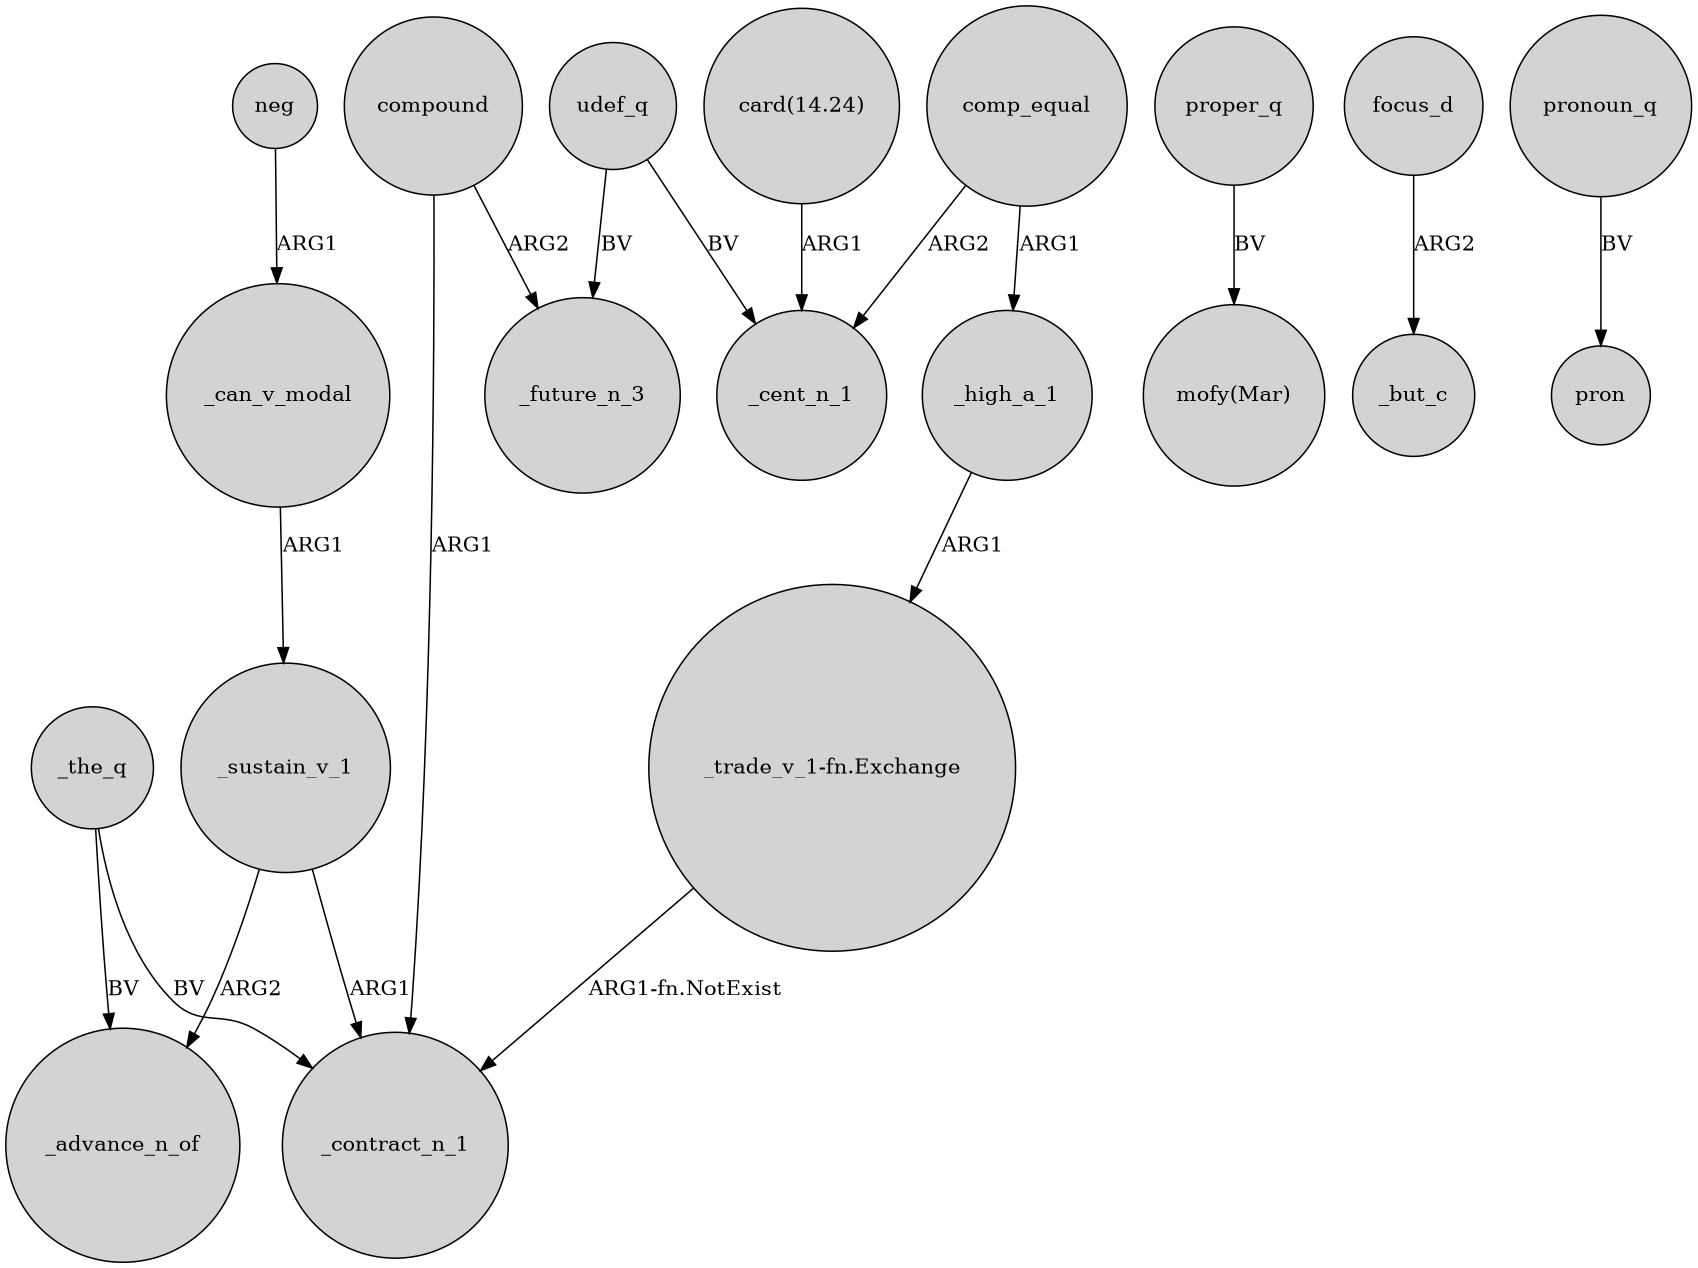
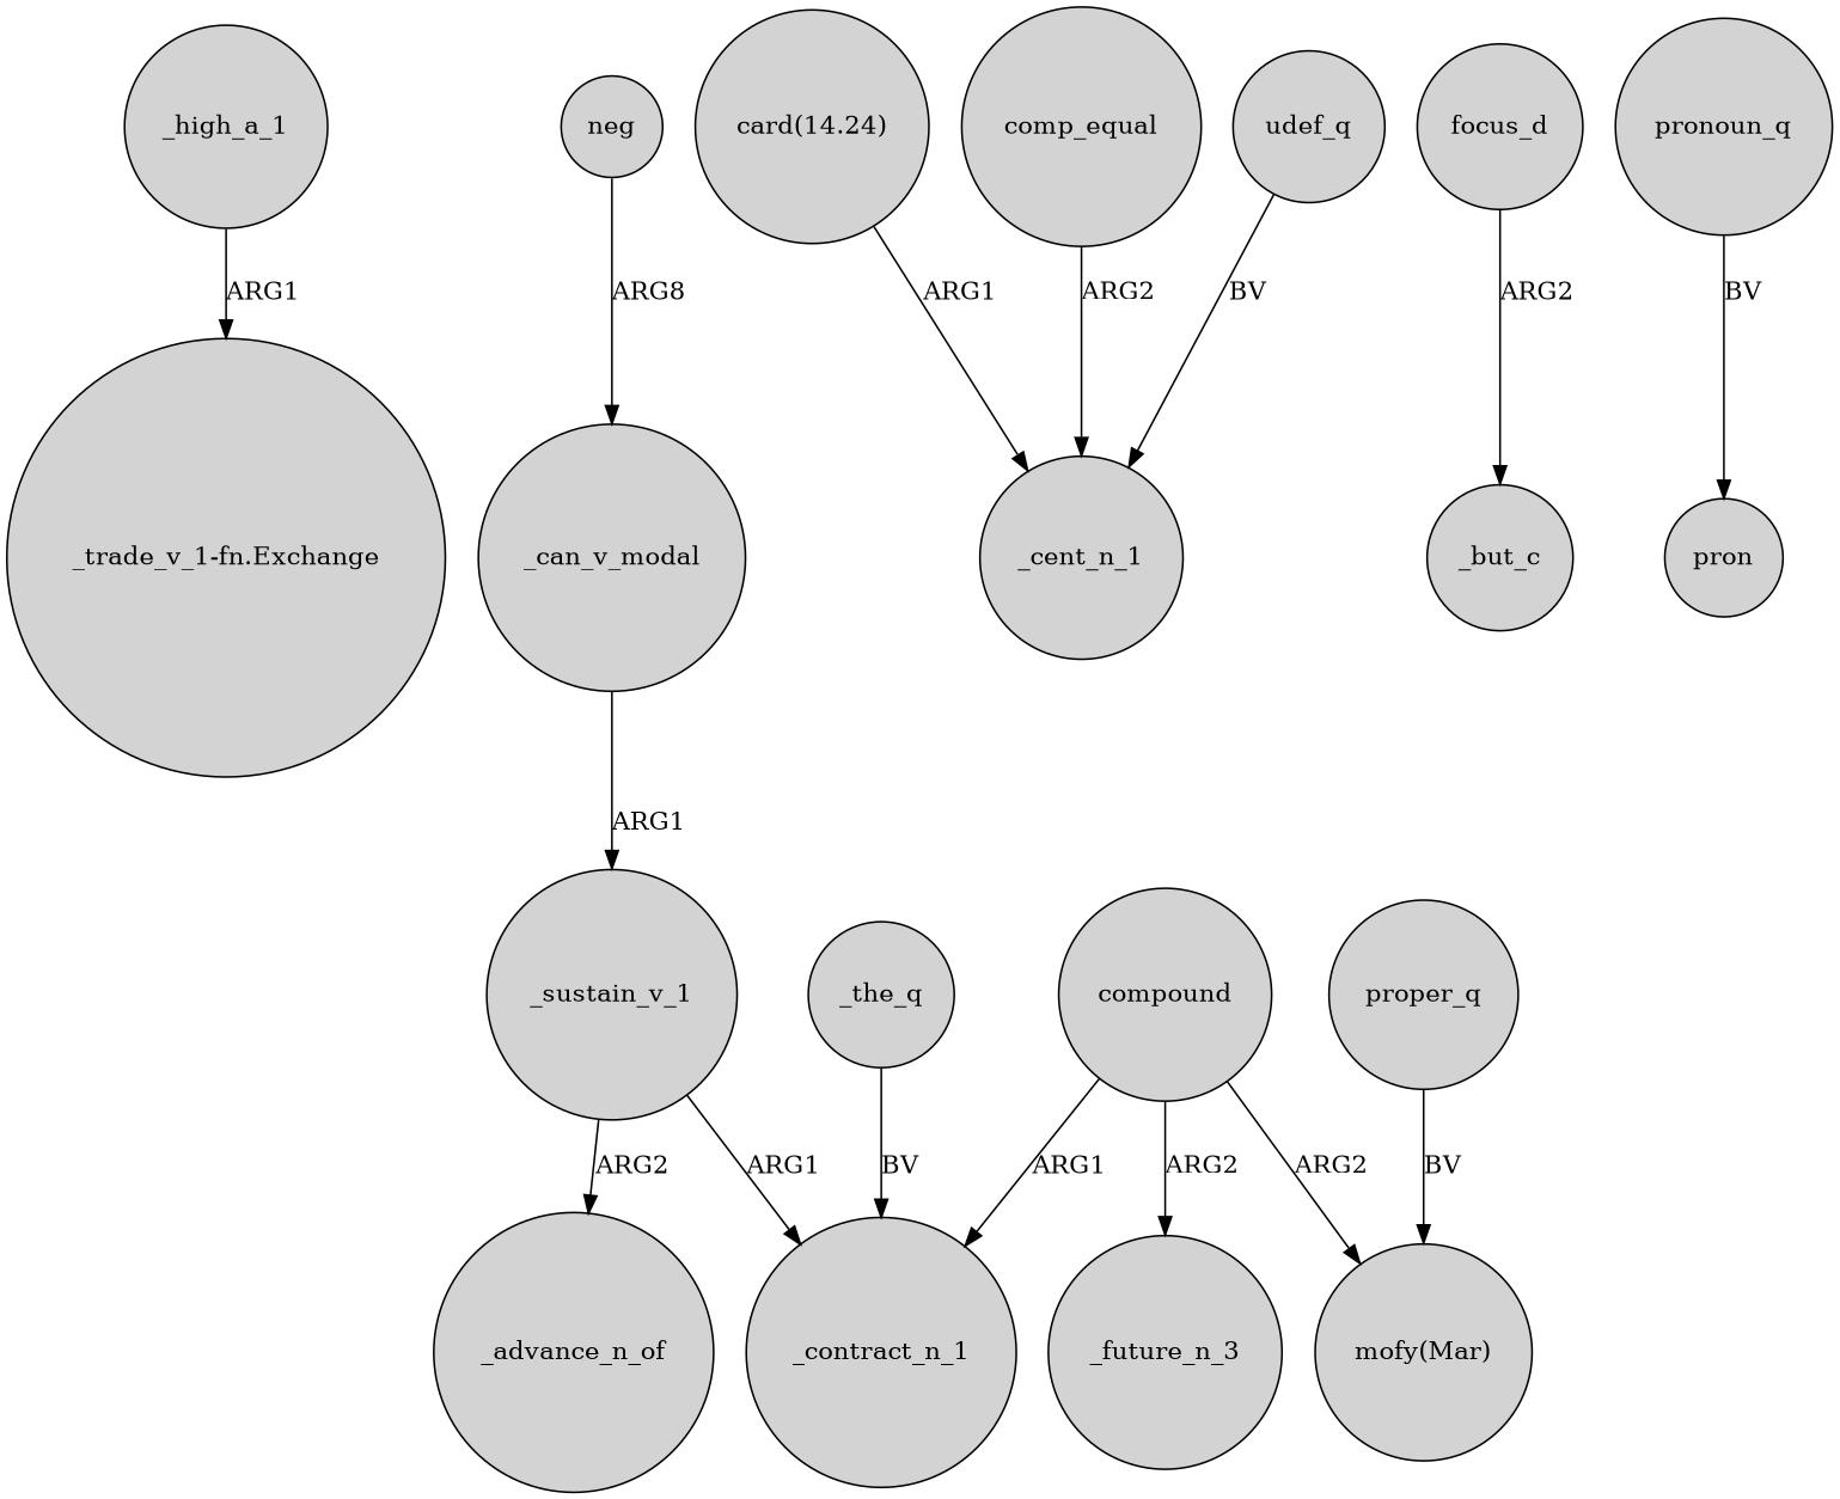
  digraph {
    node [shape=circle style=filled]
    "_trade_v_1-fn.Exchange"
    _contract_n_1
    "card(14.24)"
    _cent_n_1
    _high_a_1
    _sustain_v_1
    _advance_n_of
    _the_q
    compound
    "mofy(Mar)"
    n11 [label=_future_n_3]
    comp_equal
    udef_q
    focus_d
    _but_c
    _can_v_modal
    pronoun_q
    pron
    proper_q
    neg
-   "_trade_v_1-fn.Exchange" -> _contract_n_1 [label="ARG1-fn.NotExist"]
    "card(14.24)" -> _cent_n_1 [label=ARG1]
    _high_a_1 -> "_trade_v_1-fn.Exchange" [label=ARG1]
    _sustain_v_1 -> _contract_n_1 [label=ARG1]
    _sustain_v_1 -> _advance_n_of [label=ARG2]
    _the_q -> _contract_n_1 [label=BV]
-   _the_q -> _advance_n_of [label=BV]
    compound -> _contract_n_1 [label=ARG1]
+   compound -> "mofy(Mar)" [label=ARG2]
    compound -> n11 [label=ARG2]
    comp_equal -> _cent_n_1 [label=ARG2]
-   comp_equal -> _high_a_1 [label=ARG1]
    udef_q -> _cent_n_1 [label=BV]
-   udef_q -> n11 [label=BV]
    focus_d -> _but_c [label=ARG2]
    _can_v_modal -> _sustain_v_1 [label=ARG1]
    pronoun_q -> pron [label=BV]
    proper_q -> "mofy(Mar)" [label=BV]
-   neg -> _can_v_modal [label=ARG1]
+   neg -> _can_v_modal [label=ARG8]
  }
